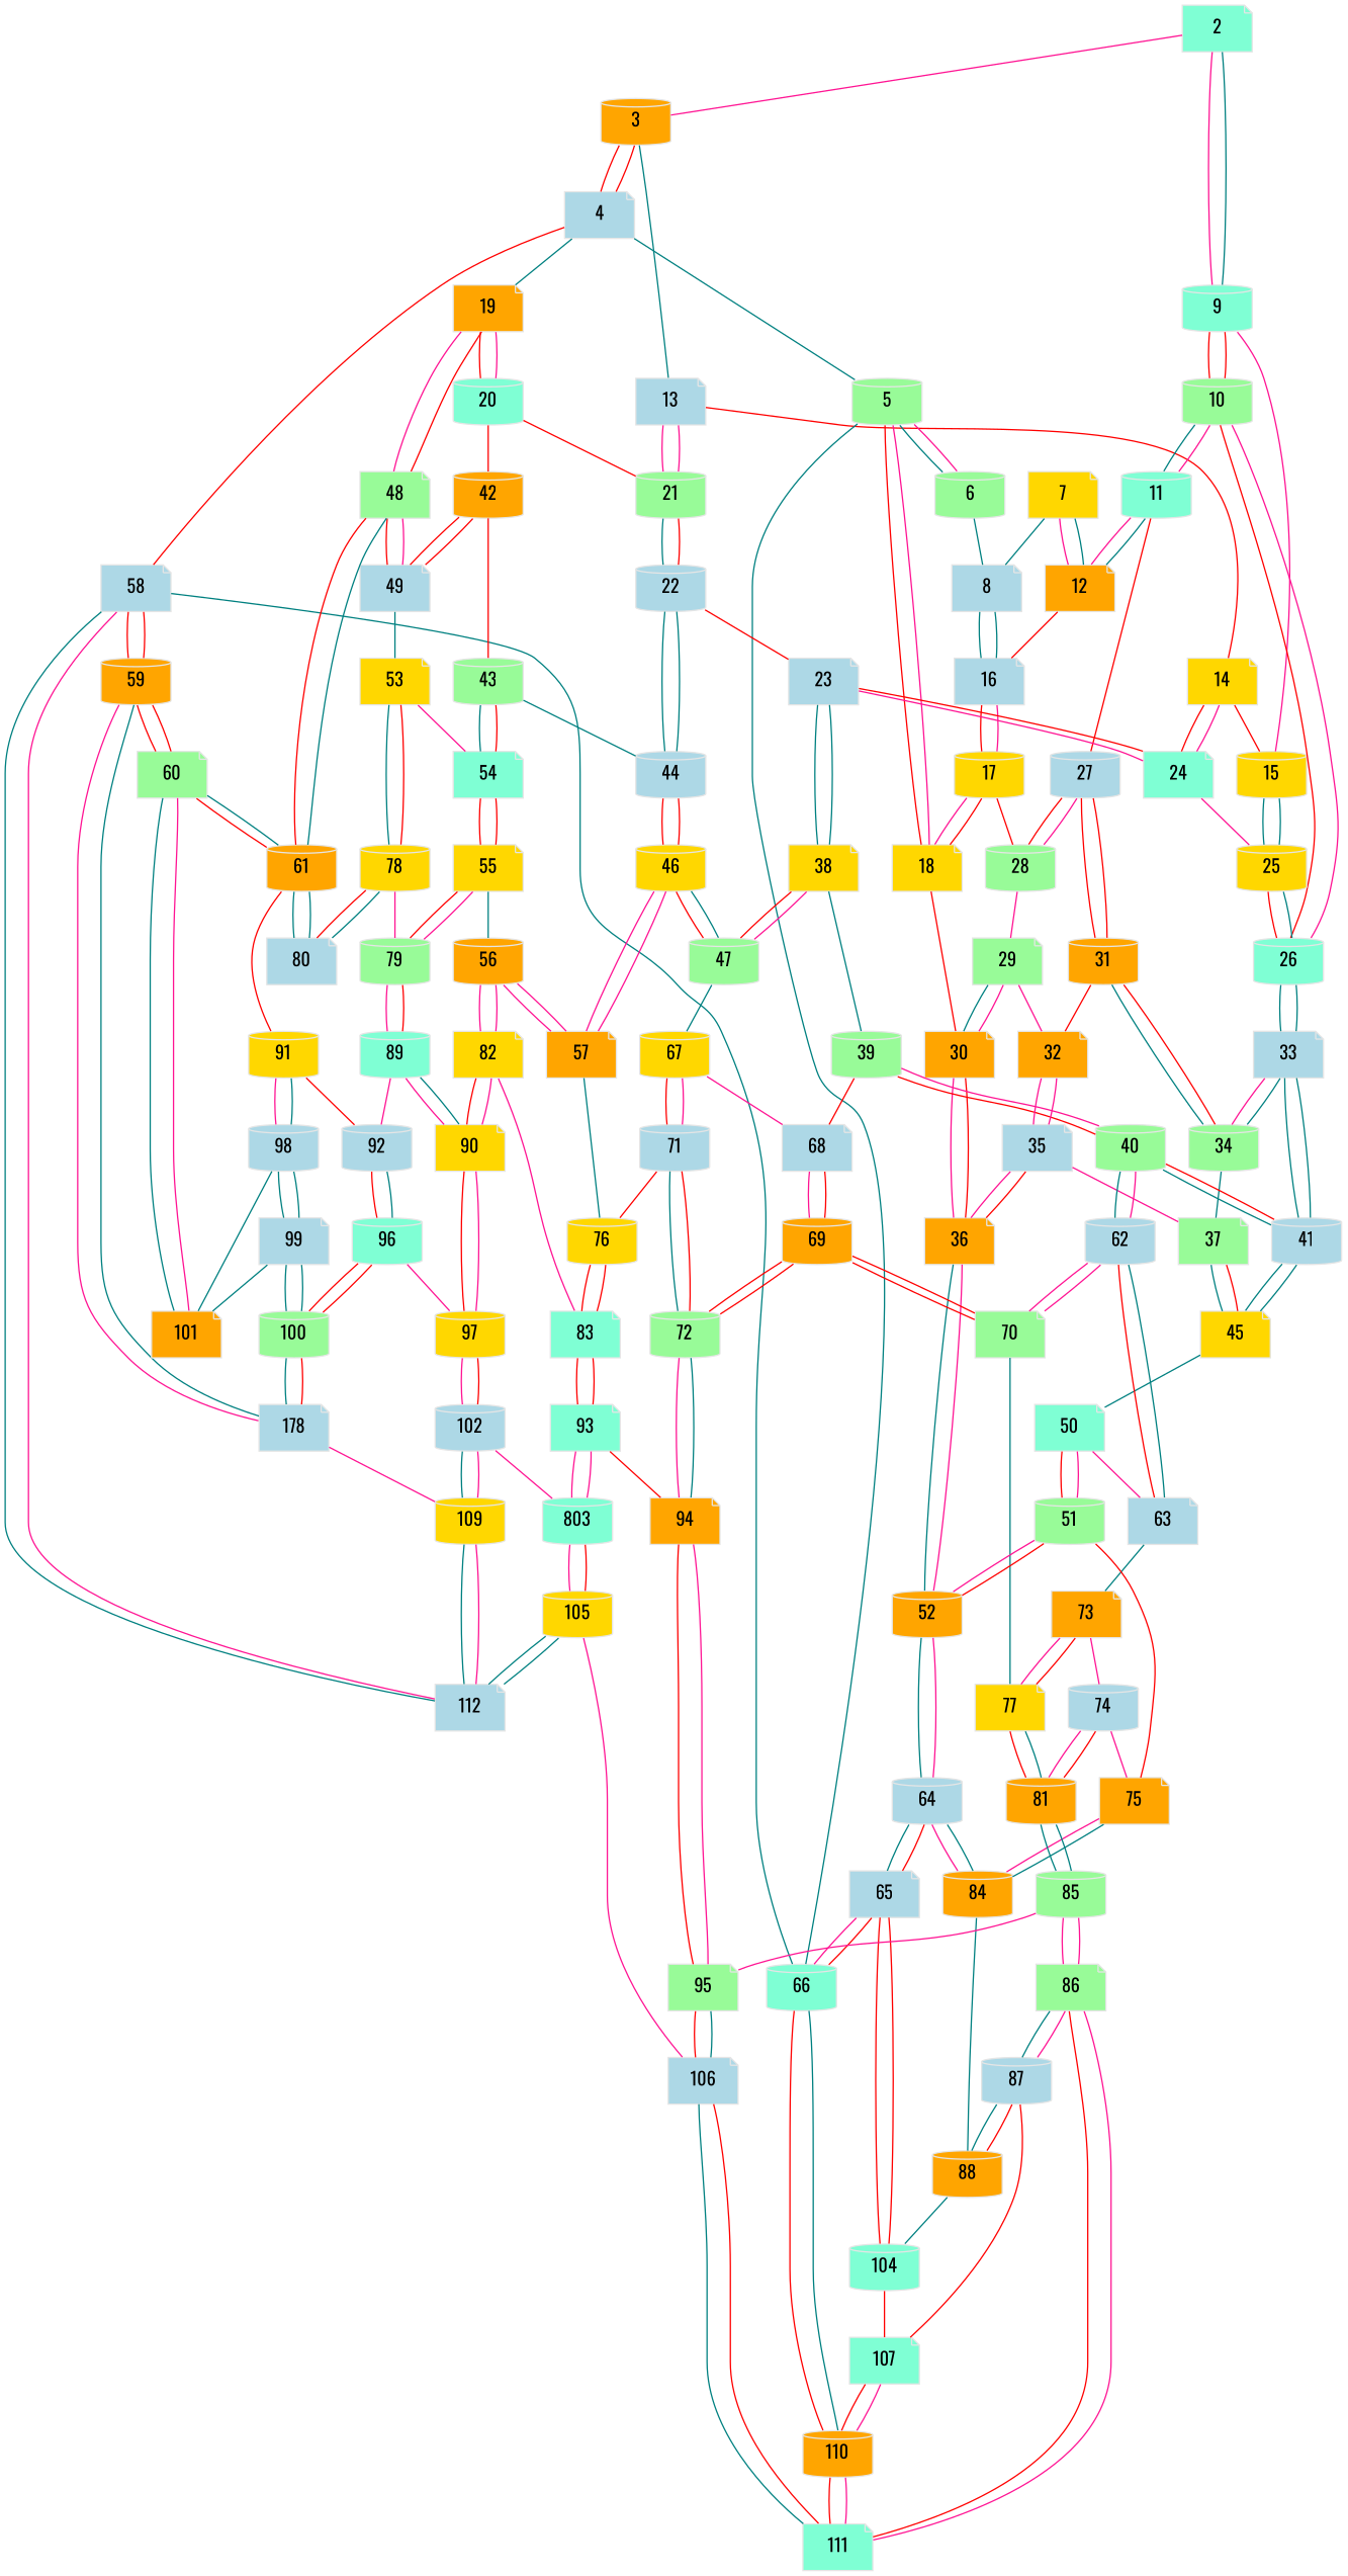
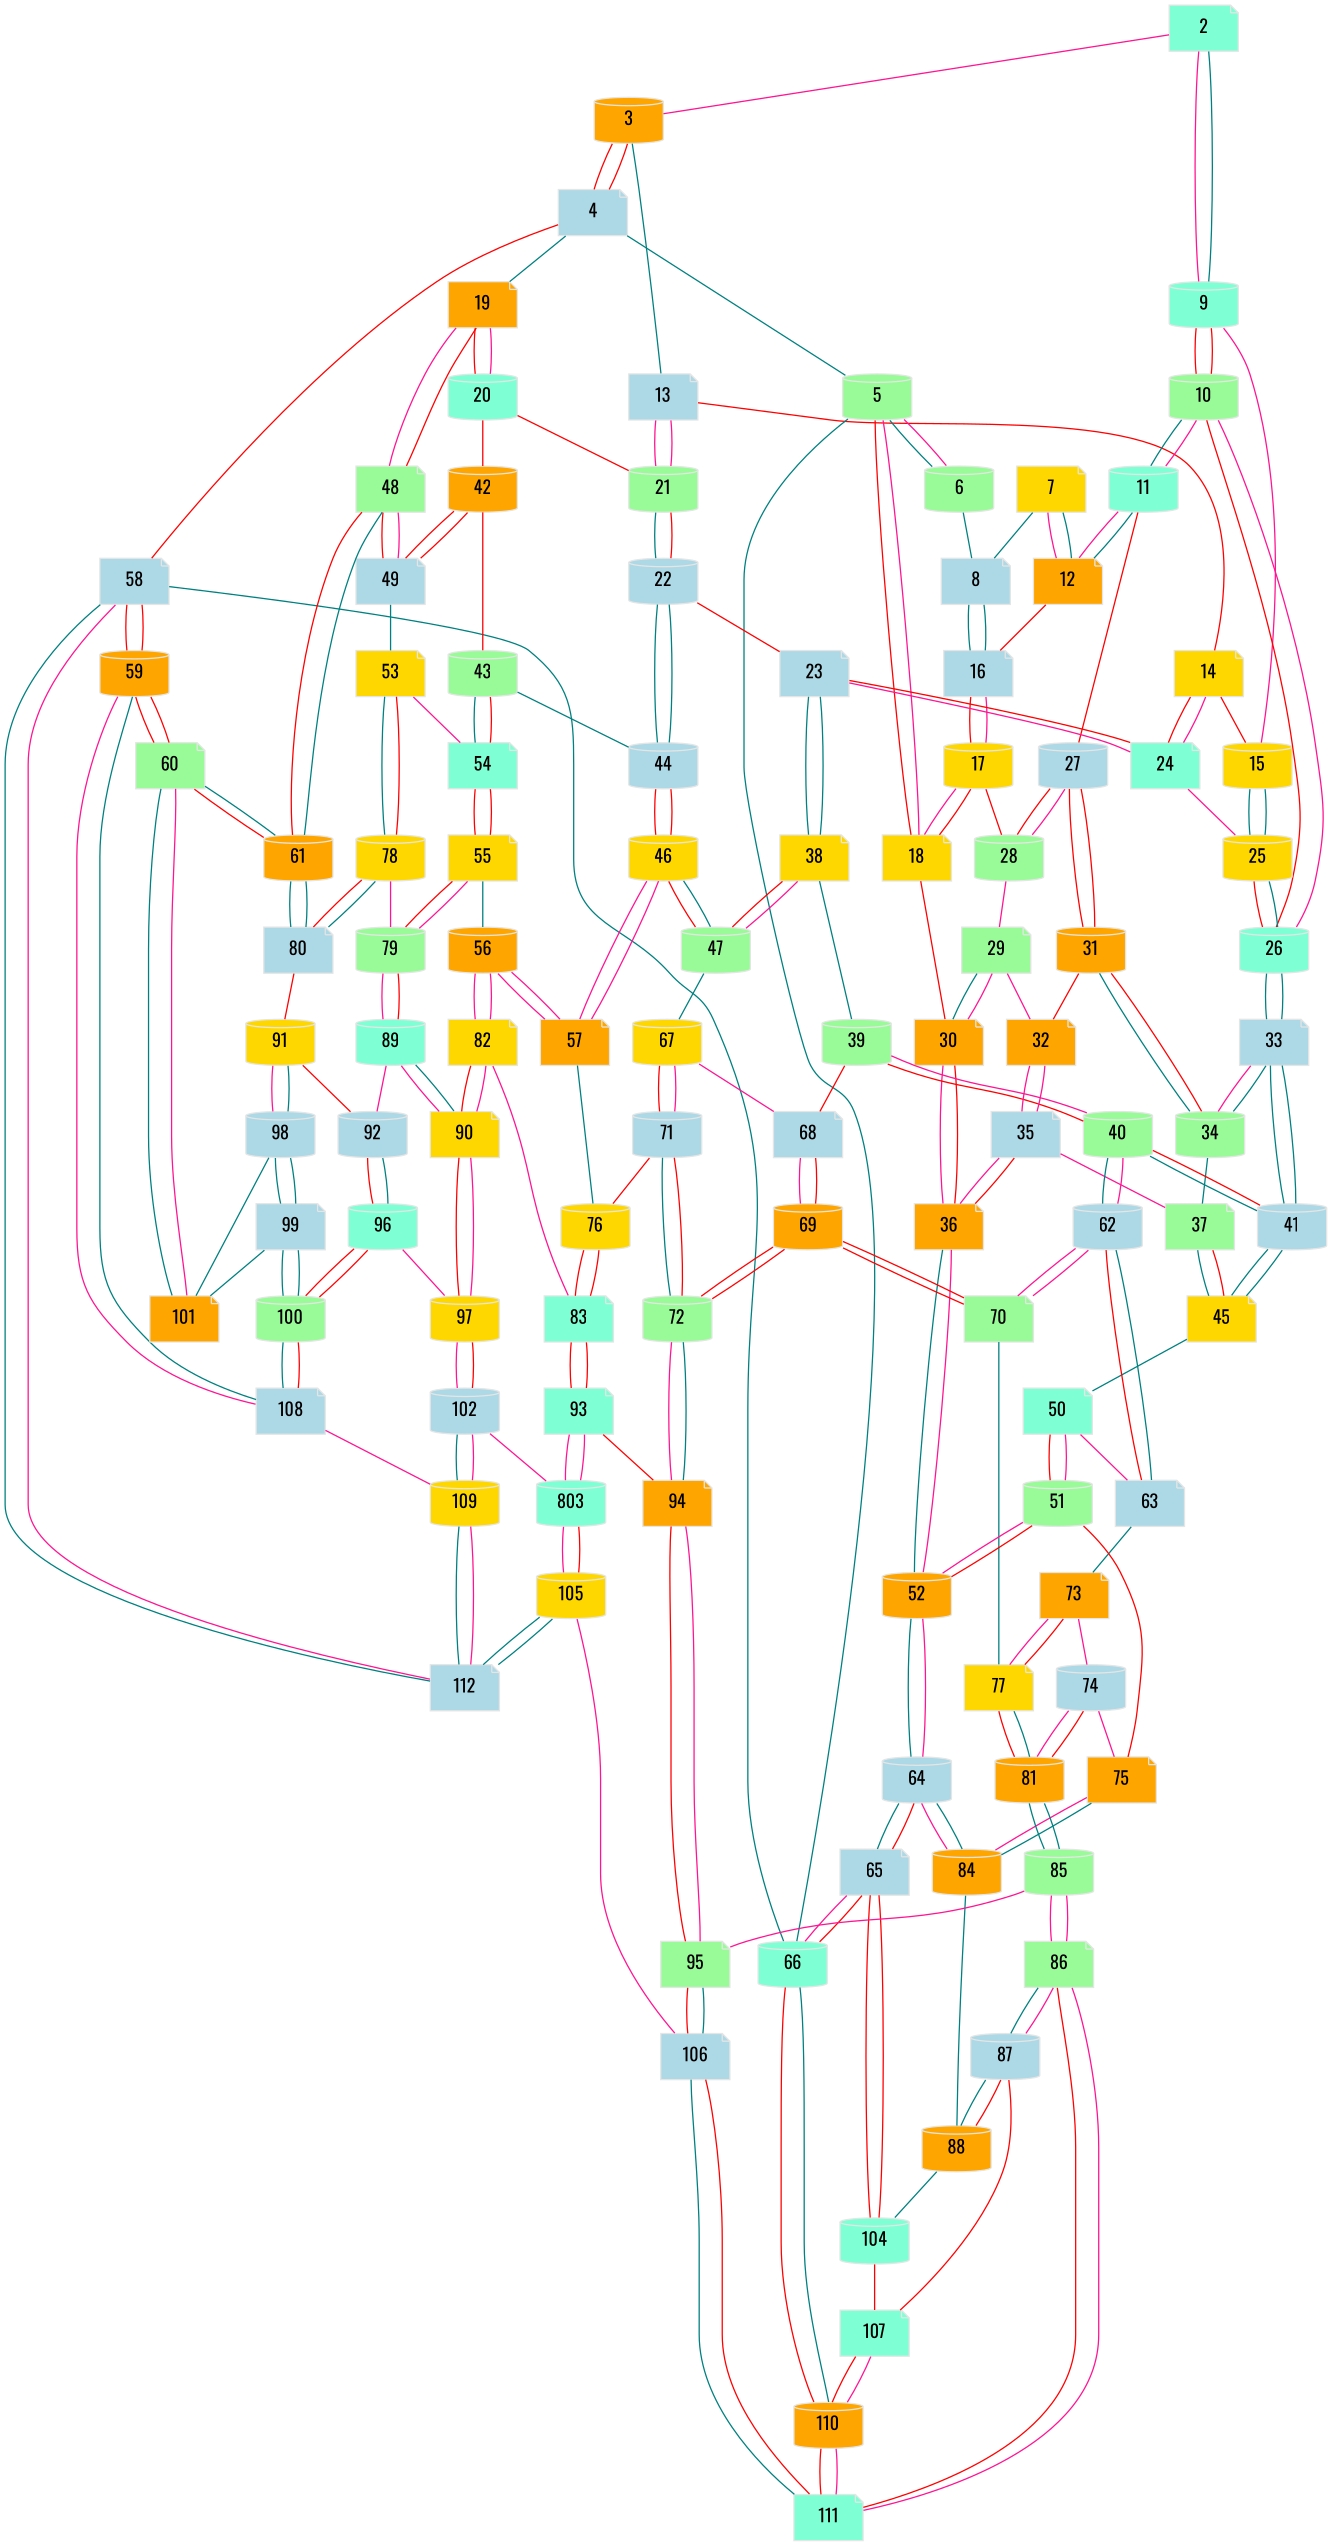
  graph {
    fontname=Oswald
    node [color=gray90 fillcolor=lightblue fontname=Oswald shape=cylinder style=filled]
    edge [color=red fontname=Oswald]
    2 [fillcolor=aquamarine shape=note]
    3 [fillcolor=orange]
    9 [fillcolor=aquamarine]
    7 [fillcolor=gold shape=note]
    8 [shape=note]
    12 [fillcolor=orange shape=note]
    4 [shape=note]
    13 [shape=note]
    10 [fillcolor=palegreen]
    15 [fillcolor=gold]
    5 [fillcolor=palegreen]
    19 [fillcolor=orange shape=note]
    58 [shape=note]
    14 [fillcolor=gold shape=note]
    21 [fillcolor=palegreen]
    6 [fillcolor=palegreen]
    18 [fillcolor=gold shape=note]
    66 [fillcolor=aquamarine]
    20 [fillcolor=aquamarine]
    48 [fillcolor=palegreen shape=note]
    59 [fillcolor=orange]
    112 [shape=note]
    30 [fillcolor=orange shape=note]
    110 [fillcolor=orange]
    16 [shape=note]
    17 [fillcolor=gold]
    11 [fillcolor=aquamarine]
    26 [fillcolor=aquamarine]
    25 [fillcolor=gold]
    27
    33 [shape=note]
    28 [fillcolor=palegreen]
    31 [fillcolor=orange]
    24 [fillcolor=aquamarine shape=note]
    22
    29 [fillcolor=palegreen shape=note]
    36 [fillcolor=orange shape=note]
    42 [fillcolor=orange]
    49 [shape=note]
    61 [fillcolor=orange]
    43 [fillcolor=palegreen]
    23 [shape=note]
    44
    38 [fillcolor=gold shape=note]
    46 [fillcolor=gold]
    39 [fillcolor=palegreen]
    47 [fillcolor=palegreen]
    34 [fillcolor=palegreen]
    41
    32 [fillcolor=orange shape=note]
    35 [shape=note]
    52 [fillcolor=orange]
    37 [fillcolor=palegreen shape=note]
    45 [fillcolor=gold shape=note]
    64
    50 [fillcolor=aquamarine shape=note]
    40 [fillcolor=palegreen]
    68 [shape=note]
    67 [fillcolor=gold]
    62
    69 [fillcolor=orange]
    63 [shape=note]
    70 [fillcolor=palegreen shape=note]
    54 [fillcolor=aquamarine shape=note]
    53 [fillcolor=gold shape=note]
    55 [fillcolor=gold shape=note]
    57 [fillcolor=orange shape=note]
    51 [fillcolor=palegreen]
    76 [fillcolor=gold]
    71
    80 [shape=note]
    78 [fillcolor=gold]
    75 [fillcolor=orange shape=note]
    73 [fillcolor=orange shape=note]
    84 [fillcolor=orange]
    65 [shape=note]
    79 [fillcolor=palegreen]
    56 [fillcolor=orange]
    82 [fillcolor=gold shape=note]
    89 [fillcolor=aquamarine]
    83 [fillcolor=aquamarine shape=note]
    90 [fillcolor=gold shape=note]
    60 [fillcolor=palegreen shape=note]
-   108 [shape=note label=178]
+   108 [shape=note]
    101 [fillcolor=orange shape=note]
    109 [fillcolor=gold]
    91 [fillcolor=gold]
    77 [fillcolor=gold shape=note]
    74
    104 [fillcolor=aquamarine]
    88 [fillcolor=orange]
    107 [fillcolor=aquamarine shape=note]
    111 [fillcolor=aquamarine shape=note]
    72 [fillcolor=palegreen]
    94 [fillcolor=orange shape=note]
    81 [fillcolor=orange]
    95 [fillcolor=palegreen shape=note]
    85 [fillcolor=palegreen]
    93 [fillcolor=aquamarine shape=note]
    92
    98
    86 [fillcolor=palegreen shape=note]
    97 [fillcolor=gold]
    n104 [fillcolor=aquamarine label=803]
    87
    106 [shape=note]
    96 [fillcolor=aquamarine]
    102
    99 [shape=note]
    100 [fillcolor=palegreen]
    105 [fillcolor=gold]
    2 -- 3 [color=deeppink]
    2 -- 9 [color=deeppink]
    2 -- 9 [color=teal]
    3 -- 4
    3 -- 4
    3 -- 13 [color=teal]
    9 -- 10
    9 -- 10
    9 -- 15 [color=deeppink]
    7 -- 8 [color=teal]
    7 -- 12 [color=deeppink]
    7 -- 12 [color=teal]
    8 -- 16 [color=teal]
    8 -- 16 [color=teal]
    12 -- 16
    4 -- 5 [color=teal]
    4 -- 19 [color=teal]
    4 -- 58
    13 -- 14
    13 -- 21 [color=deeppink]
    13 -- 21 [color=deeppink]
    10 -- 11 [color=teal]
    10 -- 11 [color=deeppink]
    10 -- 26
    10 -- 26 [color=deeppink]
    15 -- 25 [color=teal]
    15 -- 25 [color=teal]
    5 -- 6 [color=teal]
    5 -- 6 [color=deeppink]
    5 -- 18
    5 -- 18 [color=deeppink]
    5 -- 66 [color=teal]
    19 -- 20
    19 -- 20 [color=deeppink]
    19 -- 48 [color=deeppink]
    19 -- 48
    58 -- 66 [color=teal]
    58 -- 59
    58 -- 59
    58 -- 112 [color=teal]
    58 -- 112 [color=deeppink]
    14 -- 15
    14 -- 24
    14 -- 24 [color=deeppink]
    21 -- 22 [color=teal]
    21 -- 22
    6 -- 8 [color=teal]
    18 -- 30
    66 -- 110
    66 -- 110 [color=teal]
    20 -- 21
    20 -- 42
    48 -- 49
    48 -- 49 [color=deeppink]
    48 -- 61
    48 -- 61 [color=teal]
    59 -- 60
    59 -- 60
    59 -- 108 [color=deeppink]
    59 -- 108 [color=teal]
    30 -- 36 [color=deeppink]
    30 -- 36
    110 -- 111
    110 -- 111 [color=deeppink]
    16 -- 17
    16 -- 17 [color=deeppink]
    17 -- 18 [color=deeppink]
    17 -- 18
    17 -- 28
    11 -- 12 [color=deeppink]
    11 -- 12 [color=teal]
    11 -- 27
    26 -- 33 [color=teal]
    26 -- 33 [color=teal]
    25 -- 26
    25 -- 26 [color=teal]
    27 -- 28
    27 -- 28 [color=deeppink]
    27 -- 31
    27 -- 31
    33 -- 34 [color=deeppink]
    33 -- 34 [color=teal]
    33 -- 41 [color=teal]
    33 -- 41 [color=teal]
    28 -- 29 [color=deeppink]
    31 -- 34 [color=teal]
    31 -- 34
    31 -- 32
    24 -- 25 [color=deeppink]
    22 -- 23
    22 -- 44 [color=teal]
    22 -- 44 [color=teal]
    29 -- 30 [color=teal]
    29 -- 30 [color=deeppink]
    29 -- 32 [color=deeppink]
    36 -- 52 [color=teal]
    36 -- 52 [color=deeppink]
    42 -- 49
    42 -- 49
    42 -- 43
    49 -- 53 [color=teal]
    61 -- 80 [color=teal]
    61 -- 80 [color=teal]
    43 -- 44 [color=teal]
    43 -- 54 [color=teal]
    43 -- 54
    23 -- 24 [color=deeppink]
    23 -- 24
    23 -- 38 [color=teal]
    23 -- 38 [color=teal]
    44 -- 46
    44 -- 46
    38 -- 39 [color=teal]
    38 -- 47
    38 -- 47 [color=deeppink]
    46 -- 47
    46 -- 47 [color=teal]
    46 -- 57 [color=deeppink]
    46 -- 57 [color=deeppink]
    39 -- 40
    39 -- 40 [color=deeppink]
    39 -- 68
    47 -- 67 [color=teal]
    34 -- 37 [color=teal]
    41 -- 45 [color=teal]
    41 -- 45 [color=teal]
    32 -- 35 [color=deeppink]
    32 -- 35 [color=deeppink]
    35 -- 36 [color=deeppink]
    35 -- 36
    35 -- 37 [color=deeppink]
    52 -- 64 [color=teal]
    52 -- 64 [color=deeppink]
    37 -- 45 [color=teal]
    37 -- 45
    45 -- 50 [color=teal]
    64 -- 84 [color=deeppink]
    64 -- 84 [color=teal]
    64 -- 65 [color=teal]
    64 -- 65
    50 -- 63 [color=deeppink]
    50 -- 51
    50 -- 51 [color=deeppink]
    40 -- 41 [color=teal]
    40 -- 41
    40 -- 62 [color=teal]
    40 -- 62 [color=deeppink]
    68 -- 69 [color=deeppink]
    68 -- 69
    67 -- 68 [color=deeppink]
    67 -- 71
    67 -- 71 [color=deeppink]
    62 -- 63
    62 -- 63 [color=teal]
    62 -- 70 [color=deeppink]
    62 -- 70 [color=deeppink]
    69 -- 70
    69 -- 70
    69 -- 72
    69 -- 72
    63 -- 73 [color=teal]
    70 -- 77 [color=teal]
    54 -- 55
    54 -- 55
    53 -- 54 [color=deeppink]
    53 -- 78 [color=teal]
    53 -- 78
    55 -- 79
    55 -- 79 [color=deeppink]
    55 -- 56 [color=teal]
    57 -- 76 [color=teal]
    51 -- 52 [color=deeppink]
    51 -- 52
    51 -- 75
    76 -- 83
    76 -- 83
    71 -- 76
    71 -- 72 [color=teal]
    71 -- 72
-   61 -- 91
+   80 -- 91
    78 -- 80
    78 -- 80 [color=teal]
    78 -- 79 [color=deeppink]
    75 -- 84 [color=deeppink]
    75 -- 84 [color=teal]
    73 -- 77 [color=deeppink]
    73 -- 77
    73 -- 74 [color=deeppink]
    84 -- 88 [color=teal]
    65 -- 66 [color=deeppink]
    65 -- 66
    65 -- 104
    65 -- 104
    79 -- 89 [color=deeppink]
    79 -- 89
    56 -- 57 [color=deeppink]
    56 -- 57 [color=deeppink]
    56 -- 82 [color=deeppink]
    56 -- 82 [color=deeppink]
    82 -- 83 [color=deeppink]
    82 -- 90
    82 -- 90 [color=deeppink]
    89 -- 90 [color=deeppink]
    89 -- 90 [color=teal]
    89 -- 92 [color=deeppink]
    83 -- 93
    83 -- 93
    90 -- 97
    90 -- 97 [color=deeppink]
    60 -- 61
    60 -- 61 [color=teal]
    60 -- 101 [color=teal]
    60 -- 101 [color=deeppink]
    108 -- 109 [color=deeppink]
    109 -- 112 [color=teal]
    109 -- 112 [color=deeppink]
    91 -- 92
    91 -- 98 [color=deeppink]
    91 -- 98 [color=teal]
    77 -- 81
    77 -- 81 [color=teal]
    74 -- 75 [color=deeppink]
    74 -- 81 [color=deeppink]
    74 -- 81
    104 -- 107
    88 -- 104 [color=teal]
    107 -- 110
    107 -- 110 [color=deeppink]
    72 -- 94 [color=deeppink]
    72 -- 94 [color=teal]
    94 -- 95
    94 -- 95 [color=deeppink]
    81 -- 85 [color=teal]
    81 -- 85 [color=teal]
    95 -- 106
    95 -- 106 [color=teal]
    85 -- 95 [color=deeppink]
    85 -- 86 [color=deeppink]
    85 -- 86 [color=deeppink]
    93 -- 94
    93 -- n104 [color=deeppink]
    93 -- n104 [color=deeppink]
    92 -- 96
    92 -- 96 [color=teal]
    98 -- 101 [color=teal]
    98 -- 99 [color=teal]
    98 -- 99 [color=teal]
    86 -- 111
    86 -- 111 [color=deeppink]
    86 -- 87 [color=teal]
    86 -- 87 [color=deeppink]
    97 -- 102 [color=deeppink]
    97 -- 102
    n104 -- 105 [color=deeppink]
    n104 -- 105
    87 -- 88 [color=teal]
    87 -- 88
    87 -- 107
    106 -- 111 [color=teal]
    106 -- 111
    96 -- 97 [color=deeppink]
    96 -- 100
    96 -- 100
    102 -- 109 [color=teal]
    102 -- 109 [color=deeppink]
    102 -- n104 [color=deeppink]
    99 -- 101 [color=teal]
    99 -- 100 [color=teal]
    99 -- 100 [color=teal]
    100 -- 108 [color=teal]
    100 -- 108
    105 -- 112 [color=teal]
    105 -- 112 [color=teal]
    105 -- 106 [color=deeppink]
  }
